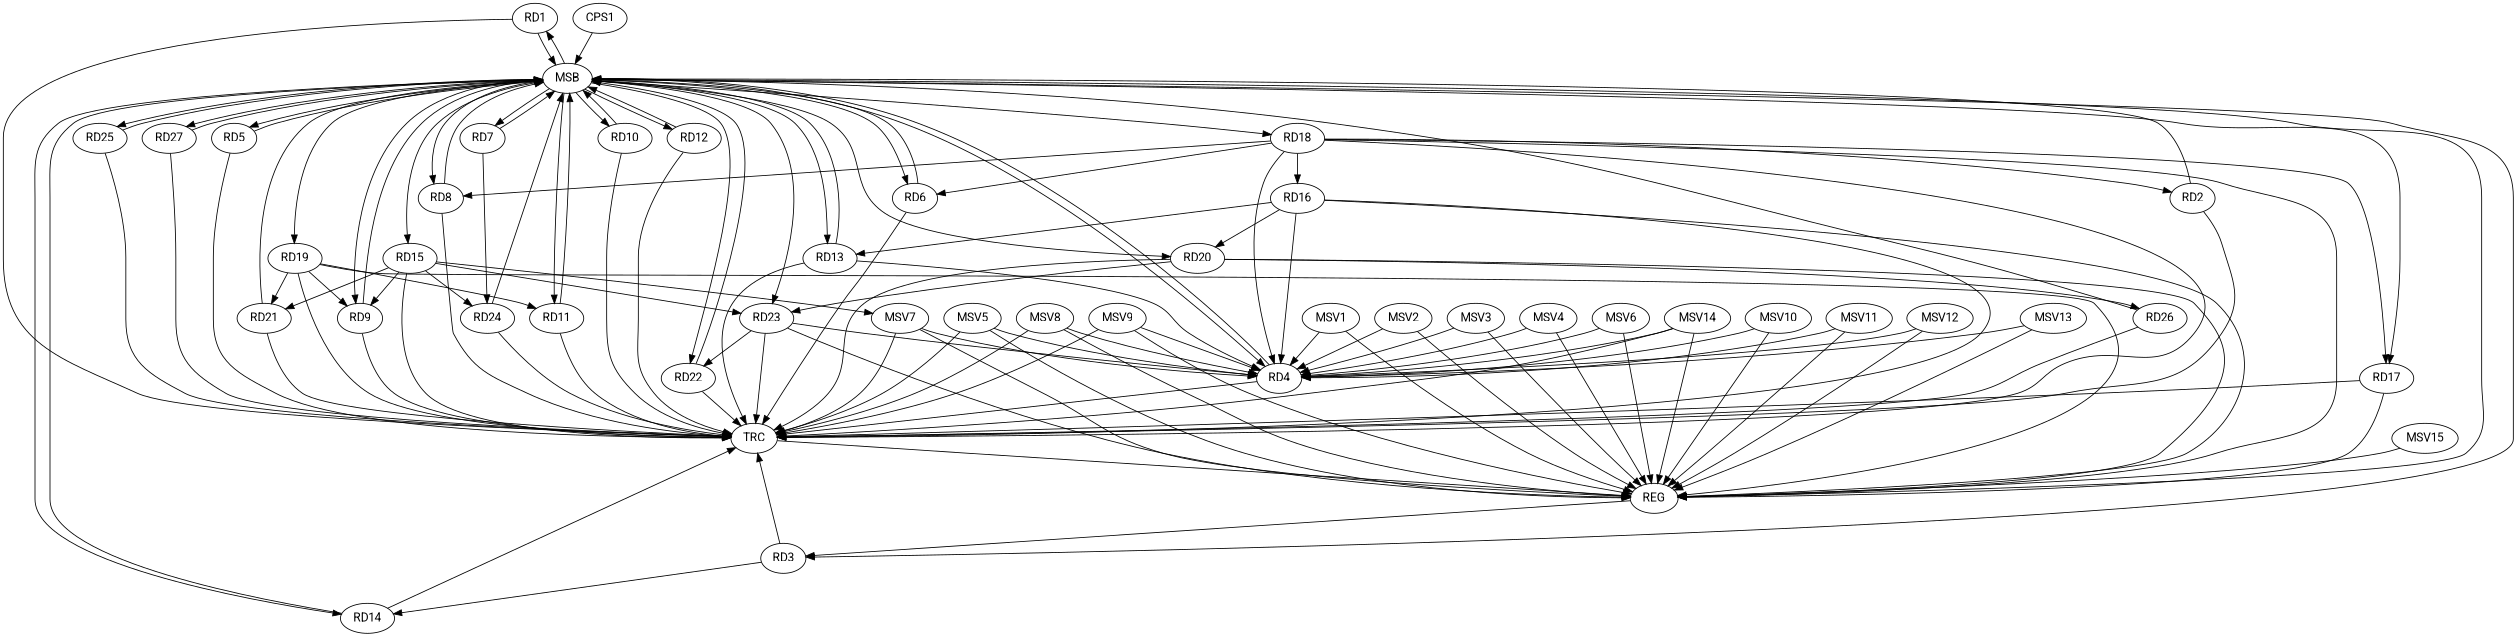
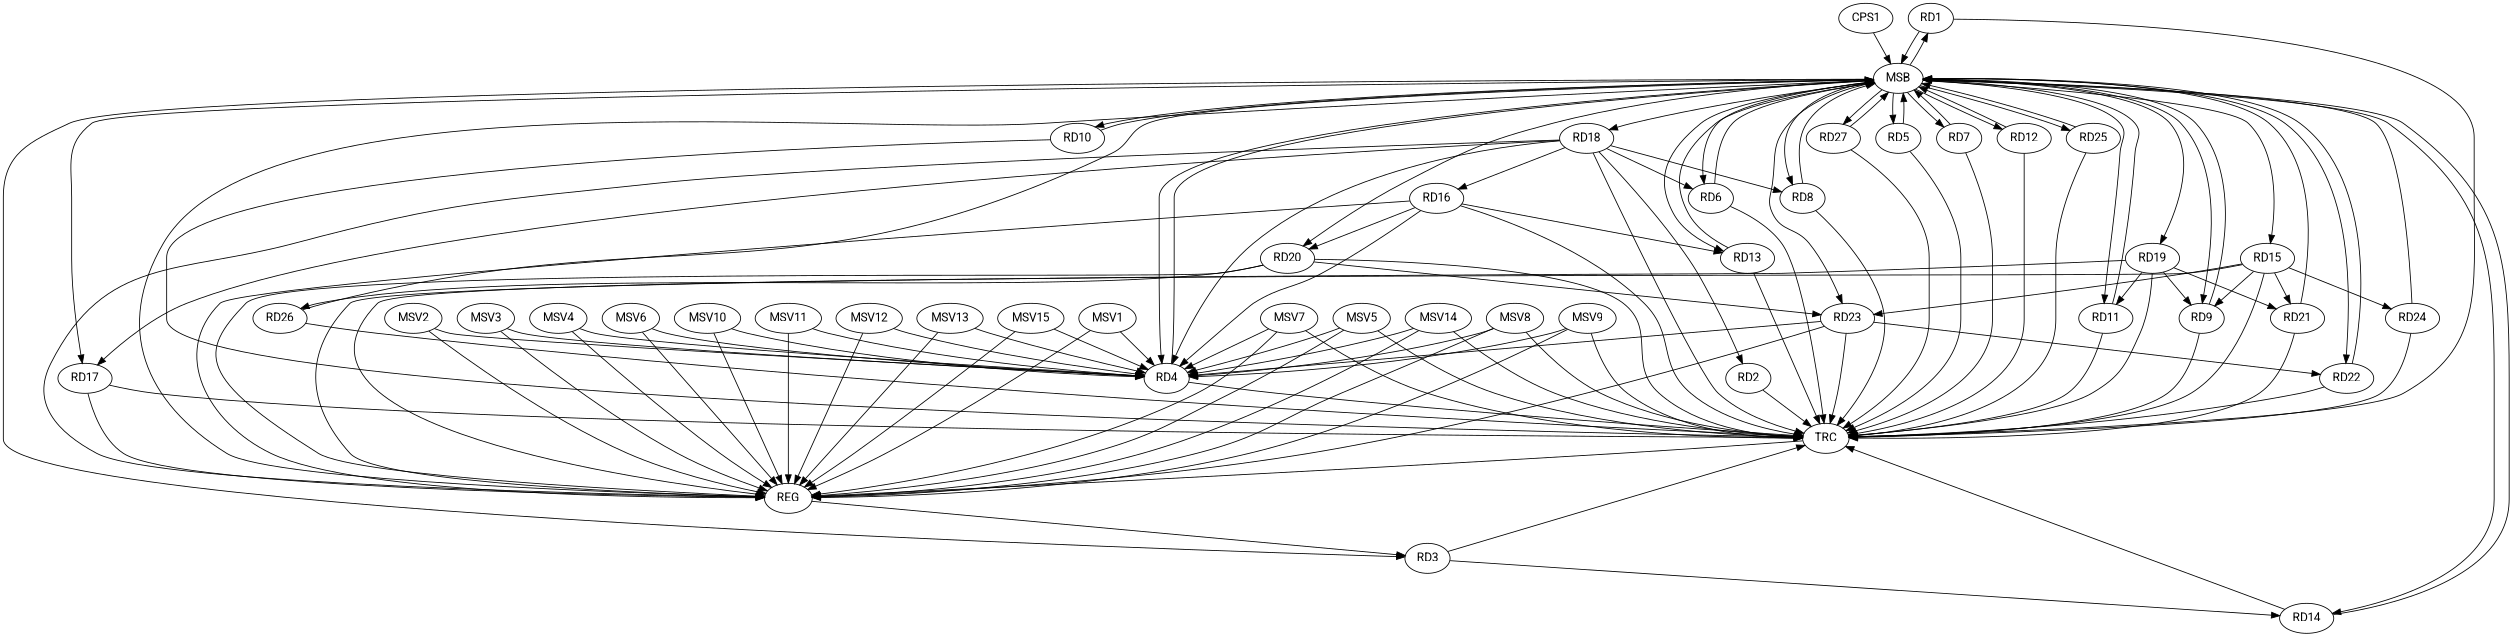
  strict digraph {
    fontname=Roboto
    node [fontname=Roboto]
    edge [fontname=Roboto]
    n1 [label=RD1]
    n2 [label=MSB]
    n3 [label=TRC]
    n4 [label=RD3]
    n5 [label=RD14]
    n6 [label=REG]
    n7 [label=RD4]
    n8 [label=RD5]
    n9 [label=RD6]
    n10 [label=RD7]
    n11 [label=RD8]
    n12 [label=RD9]
    n13 [label=RD10]
    n14 [label=RD11]
    n15 [label=RD12]
    n16 [label=RD13]
    n17 [label=RD15]
    n18 [label=RD23]
    n19 [label=RD20]
    n20 [label=RD17]
    n21 [label=RD18]
    n22 [label=RD19]
    n23 [label=RD22]
    n24 [label=RD25]
    n25 [label=RD27]
    n26 [label=RD2]
    n27 [label=RD21]
    n28 [label=RD24]
    n29 [label=RD16]
    n30 [label=RD26]
    n31 [label=CPS1]
    n32 [label=MSV1]
    n33 [label=MSV2]
    n34 [label=MSV3]
    n35 [label=MSV4]
    n36 [label=MSV5]
    n37 [label=MSV6]
    n38 [label=MSV7]
    n39 [label=MSV8]
    n40 [label=MSV9]
    n41 [label=MSV10]
    n42 [label=MSV11]
    n43 [label=MSV12]
    n44 [label=MSV13]
    n45 [label=MSV14]
    n46 [label=MSV15]
    n1 -> n2
    n1 -> n3
    n2 -> n1
    n2 -> n4
    n2 -> n5
    n2 -> n6
    n2 -> n7
    n2 -> n8
    n2 -> n9
    n2 -> n10
    n2 -> n11
    n2 -> n12
    n2 -> n13
    n2 -> n14
    n2 -> n15
    n2 -> n16
    n2 -> n17
    n2 -> n18
    n2 -> n19
    n2 -> n20
    n2 -> n21
    n2 -> n22
    n2 -> n23
    n2 -> n24
    n2 -> n25
    n3 -> n6
    n4 -> n3
    n4 -> n5
    n5 -> n2
    n5 -> n3
    n6 -> n4
    n7 -> n2
    n7 -> n3
    n8 -> n2
    n8 -> n3
    n9 -> n2
    n9 -> n3
    n10 -> n2
-   n10 -> n28
+   n10 -> n3
    n11 -> n2
    n11 -> n3
    n12 -> n2
    n12 -> n3
    n13 -> n2
    n13 -> n3
    n14 -> n2
    n14 -> n3
    n15 -> n2
    n15 -> n3
    n16 -> n2
    n16 -> n3
    n17 -> n3
-   n17 -> n38
+   n17 -> n6
    n17 -> n12
    n17 -> n18
    n17 -> n27
    n17 -> n28
    n18 -> n3
    n18 -> n6
    n18 -> n7
    n18 -> n23
    n19 -> n3
    n19 -> n6
    n19 -> n18
    n19 -> n30
    n20 -> n3
    n20 -> n6
    n21 -> n3
    n21 -> n6
    n21 -> n7
    n21 -> n9
    n21 -> n11
    n21 -> n20
    n21 -> n26
    n21 -> n29
    n22 -> n3
    n22 -> n6
    n22 -> n12
    n22 -> n14
    n22 -> n27
    n23 -> n2
    n23 -> n3
    n24 -> n2
    n24 -> n3
    n25 -> n2
    n25 -> n3
-   n26 -> n2
    n26 -> n3
    n27 -> n2
    n27 -> n3
    n28 -> n2
    n28 -> n3
    n29 -> n3
    n29 -> n6
    n29 -> n7
    n29 -> n16
    n29 -> n19
    n30 -> n2
    n30 -> n3
    n31 -> n2
    n32 -> n6
    n32 -> n7
    n33 -> n6
    n33 -> n7
    n34 -> n6
    n34 -> n7
    n35 -> n6
    n35 -> n7
    n36 -> n3
    n36 -> n6
    n36 -> n7
    n37 -> n6
    n37 -> n7
    n38 -> n3
    n38 -> n6
    n38 -> n7
    n39 -> n3
    n39 -> n6
    n39 -> n7
    n40 -> n3
    n40 -> n6
    n40 -> n7
    n41 -> n6
    n41 -> n7
    n42 -> n6
    n42 -> n7
    n43 -> n6
    n43 -> n7
    n44 -> n6
    n44 -> n7
    n45 -> n3
    n45 -> n6
    n45 -> n7
    n46 -> n6
-   n16 -> n7
+   n46 -> n7
  }
